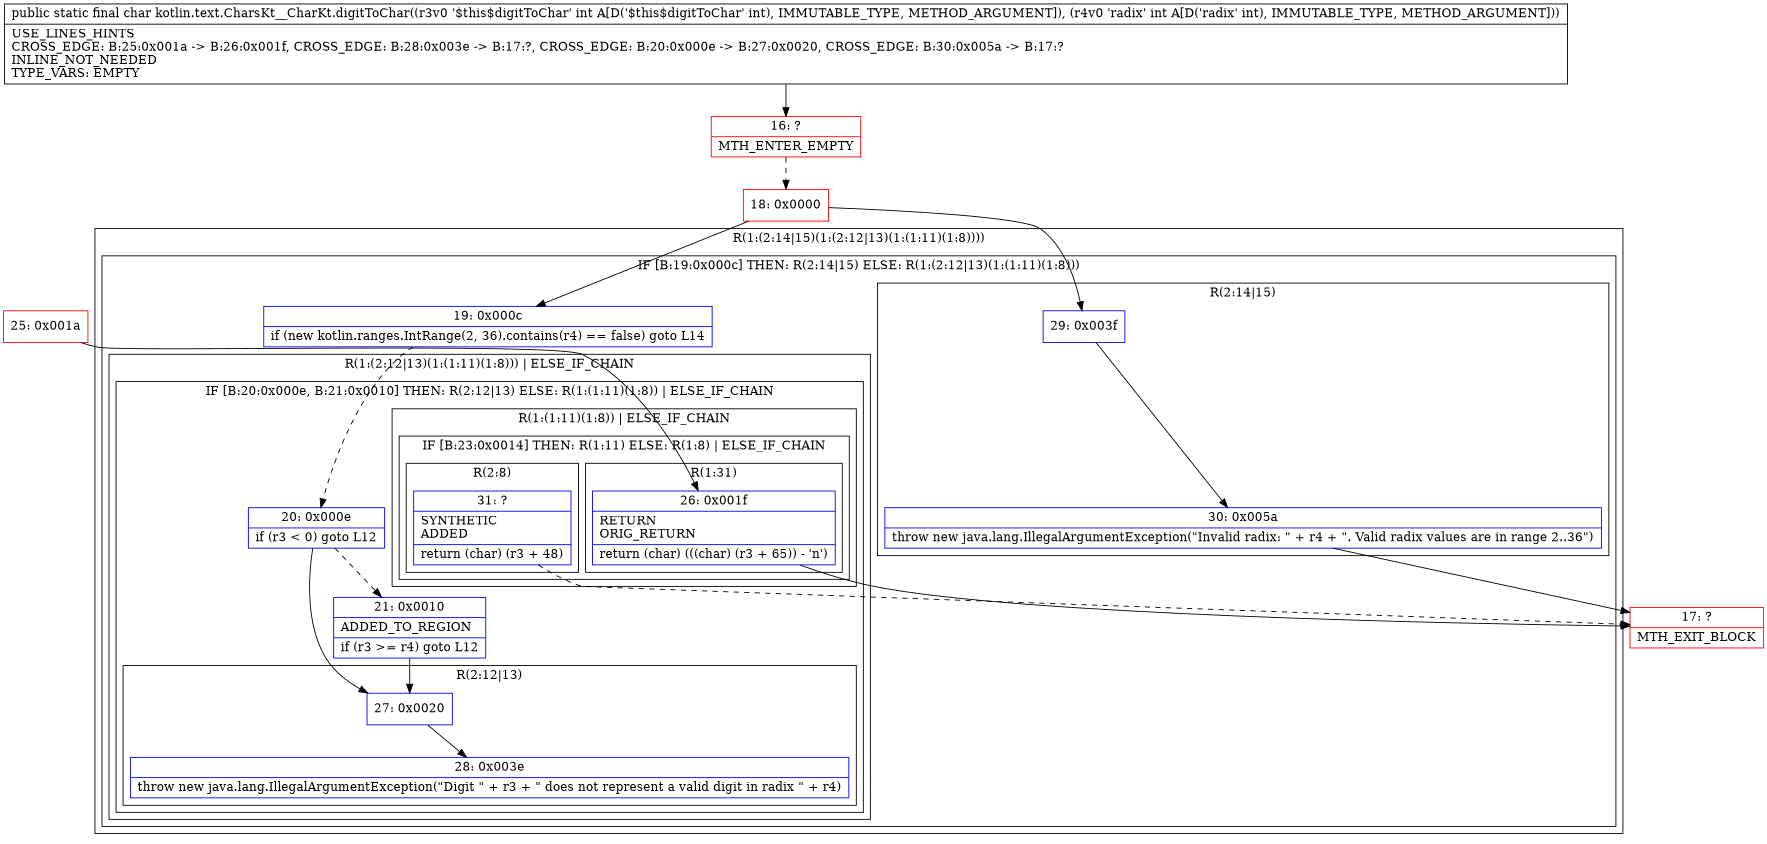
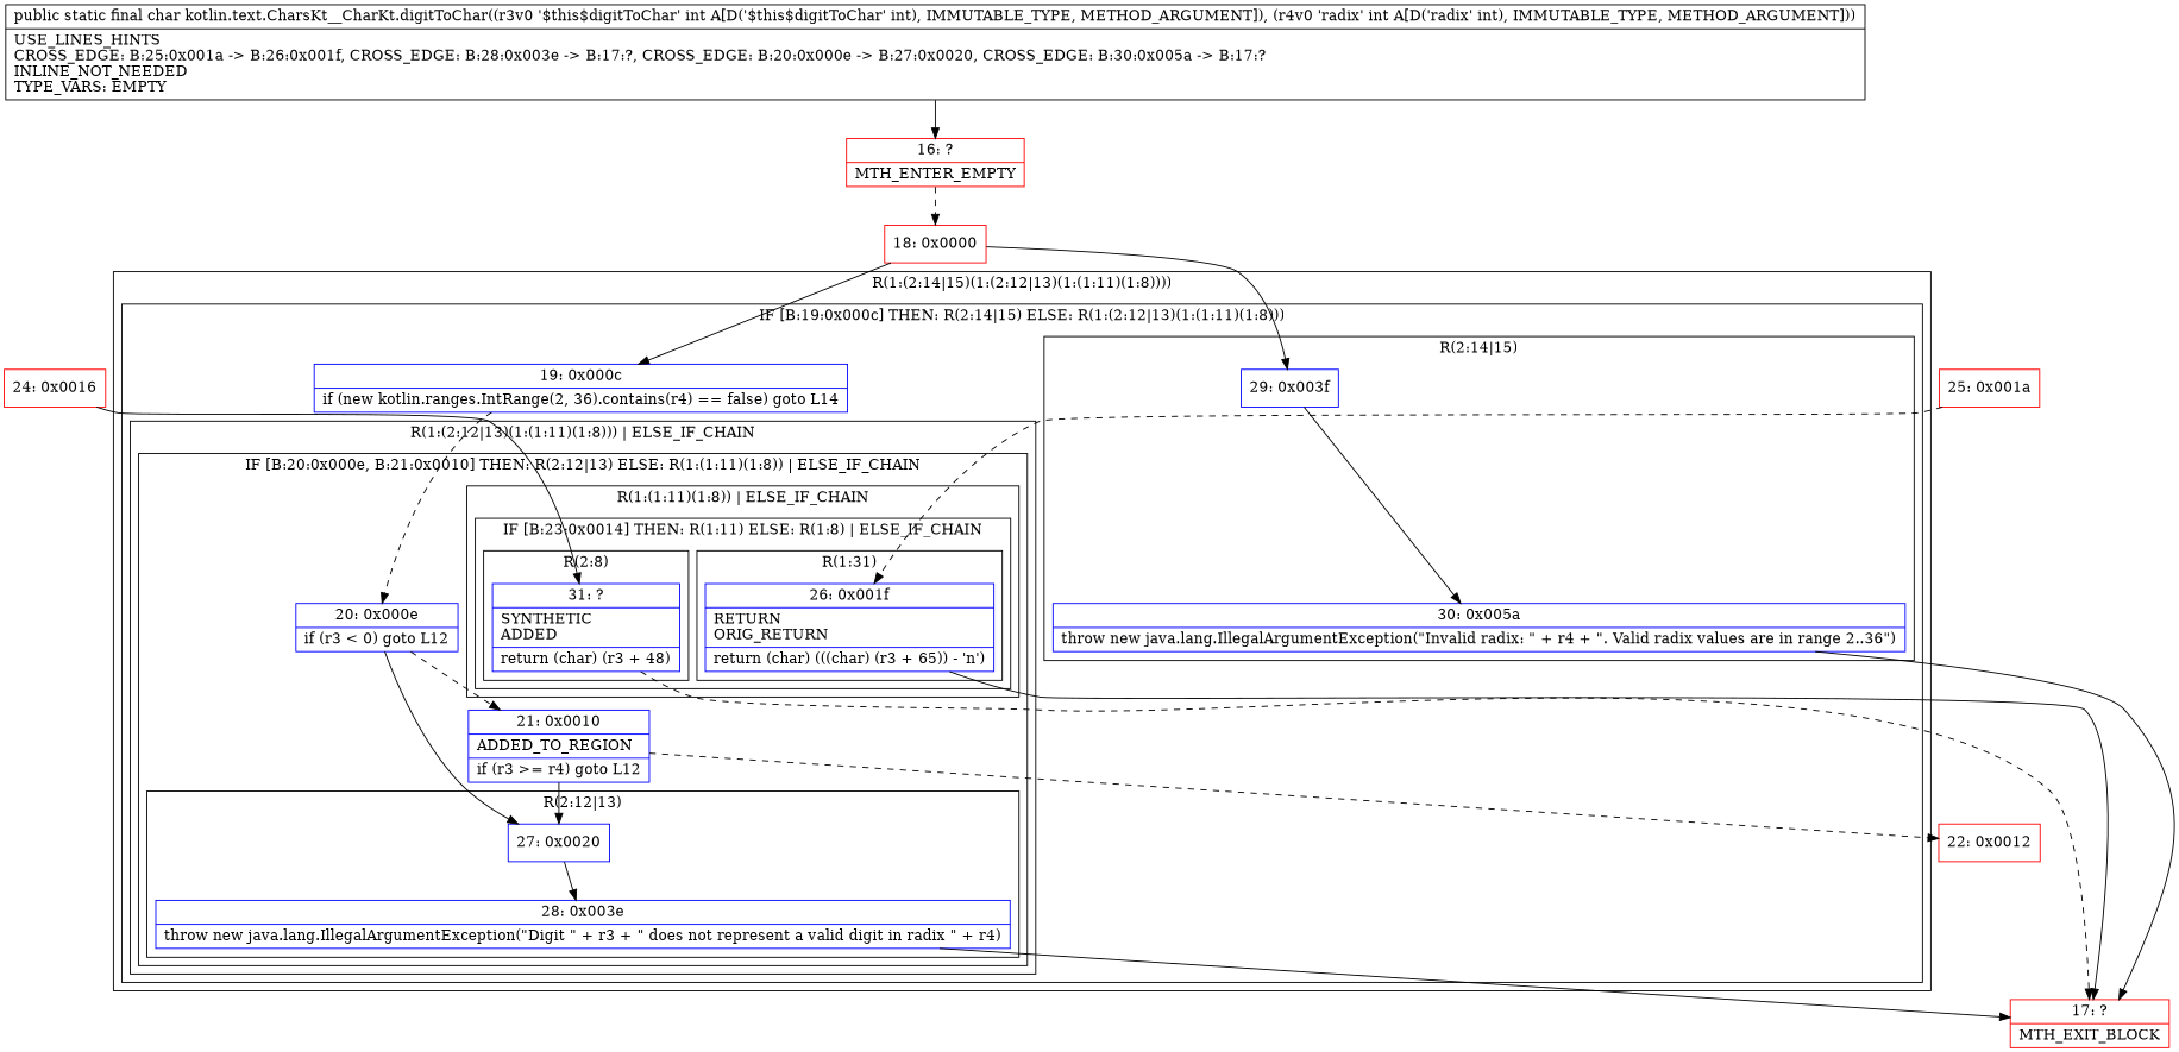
  digraph {
    node [color=blue shape=record]
    n1 [label="{29\:\ 0x003f}"]
    n2 [label="{30\:\ 0x005a|throw new java.lang.IllegalArgumentException(\"Invalid radix: \" + r4 + \". Valid radix values are in range 2..36\")\l}"]
    n3 [label="{27\:\ 0x0020}"]
    n4 [label="{28\:\ 0x003e|throw new java.lang.IllegalArgumentException(\"Digit \" + r3 + \" does not represent a valid digit in radix \" + r4)\l}"]
    n5 [label="{26\:\ 0x001f|RETURN\lORIG_RETURN\l|return (char) (((char) (r3 + 65)) \- 'n')\l}"]
    n6 [label="{31\:\ ?|SYNTHETIC\lADDED\l|return (char) (r3 + 48)\l}"]
    n7 [label="{20\:\ 0x000e|if (r3 \< 0) goto L12\l}"]
    n8 [label="{21\:\ 0x0010|ADDED_TO_REGION\l|if (r3 \>= r4) goto L12\l}"]
    n9 [label="{19\:\ 0x000c|if (new kotlin.ranges.IntRange(2, 36).contains(r4) == false) goto L14\l}"]
    n10 [color=red label="{17\:\ ?|MTH_EXIT_BLOCK\l}"]
+   n11 [color=red label="{22\:\ 0x0012}"]
+   n12 [color=red label="{24\:\ 0x0016}"]
    n13 [color=red label="{25\:\ 0x001a}"]
    n14 [color=red label="{16\:\ ?|MTH_ENTER_EMPTY\l}"]
    n15 [color=red label="{18\:\ 0x0000}"]
    n16 [label="{public static final char kotlin.text.CharsKt__CharKt.digitToChar((r3v0 '$this$digitToChar' int A[D('$this$digitToChar' int), IMMUTABLE_TYPE, METHOD_ARGUMENT]), (r4v0 'radix' int A[D('radix' int), IMMUTABLE_TYPE, METHOD_ARGUMENT]))  | USE_LINES_HINTS\lCROSS_EDGE: B:25:0x001a \-\> B:26:0x001f, CROSS_EDGE: B:28:0x003e \-\> B:17:?, CROSS_EDGE: B:20:0x000e \-\> B:27:0x0020, CROSS_EDGE: B:30:0x005a \-\> B:17:?\lINLINE_NOT_NEEDED\lTYPE_VARS: EMPTY\l}" color=""]
    subgraph cluster_1 {
      label="R(1:(2:14|15)(1:(2:12|13)(1:(1:11)(1:8))))"
      subgraph cluster_2 {
        label="IF [B:19:0x000c] THEN: R(2:14|15) ELSE: R(1:(2:12|13)(1:(1:11)(1:8)))"
        n9
        subgraph cluster_3 {
          label="R(2:14|15)"
          n1
          n2
        }
        subgraph cluster_4 {
          label="R(1:(2:12|13)(1:(1:11)(1:8))) | ELSE_IF_CHAIN\l"
          subgraph cluster_5 {
            label="IF [B:20:0x000e, B:21:0x0010] THEN: R(2:12|13) ELSE: R(1:(1:11)(1:8)) | ELSE_IF_CHAIN\l"
            n7
            n8
            subgraph cluster_6 {
              label="R(2:12|13)"
              n3
              n4
            }
            subgraph cluster_7 {
              label="R(1:(1:11)(1:8)) | ELSE_IF_CHAIN\l"
              subgraph cluster_8 {
                label="IF [B:23:0x0014] THEN: R(1:11) ELSE: R(1:8) | ELSE_IF_CHAIN\l"
                subgraph cluster_9 {
                  label="R(1:31)"
                  n5
                }
                subgraph cluster_10 {
                  label="R(2:8)"
                  n6
                }
              }
            }
          }
        }
      }
    }
    n1 -> n2
    n2 -> n10
    n3 -> n4
+   n4 -> n10
    n5 -> n10
    n6 -> n10 [style=dashed]
    n7 -> n3
    n7 -> n8 [style=dashed]
    n8 -> n3
+   n8 -> n11 [style=dashed]
    n9 -> n7 [style=dashed]
-   n13 -> n5
+   n12 -> n6
+   n13 -> n5 [style=dashed]
    n14 -> n15 [style=dashed]
    n15 -> n1
    n15 -> n9
    n16 -> n14
  }
